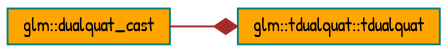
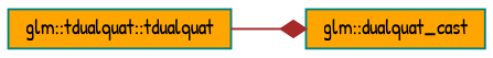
  digraph {
    rankdir=LR
    fontname="Patrick Hand"
    node [color=teal fillcolor=orange fontname="Patrick Hand" fontsize=10 shape=record style=filled]
    n1 [fontcolor=black height=0.2 label="glm::tdualquat::tdualquat" width=0.4]
    n2 [height=0.2 label="glm::dualquat_cast" width=0.4]
-   n2 -> n1 [color=brown fontname="Patrick Hand" fontsize=10 labelfontname=Helvetica labelfontsize=10 style=solid arrowhead=diamond]
+   n1 -> n2 [color=brown fontname="Patrick Hand" fontsize=10 labelfontname=Helvetica labelfontsize=10 style=solid arrowhead=diamond]
  }
